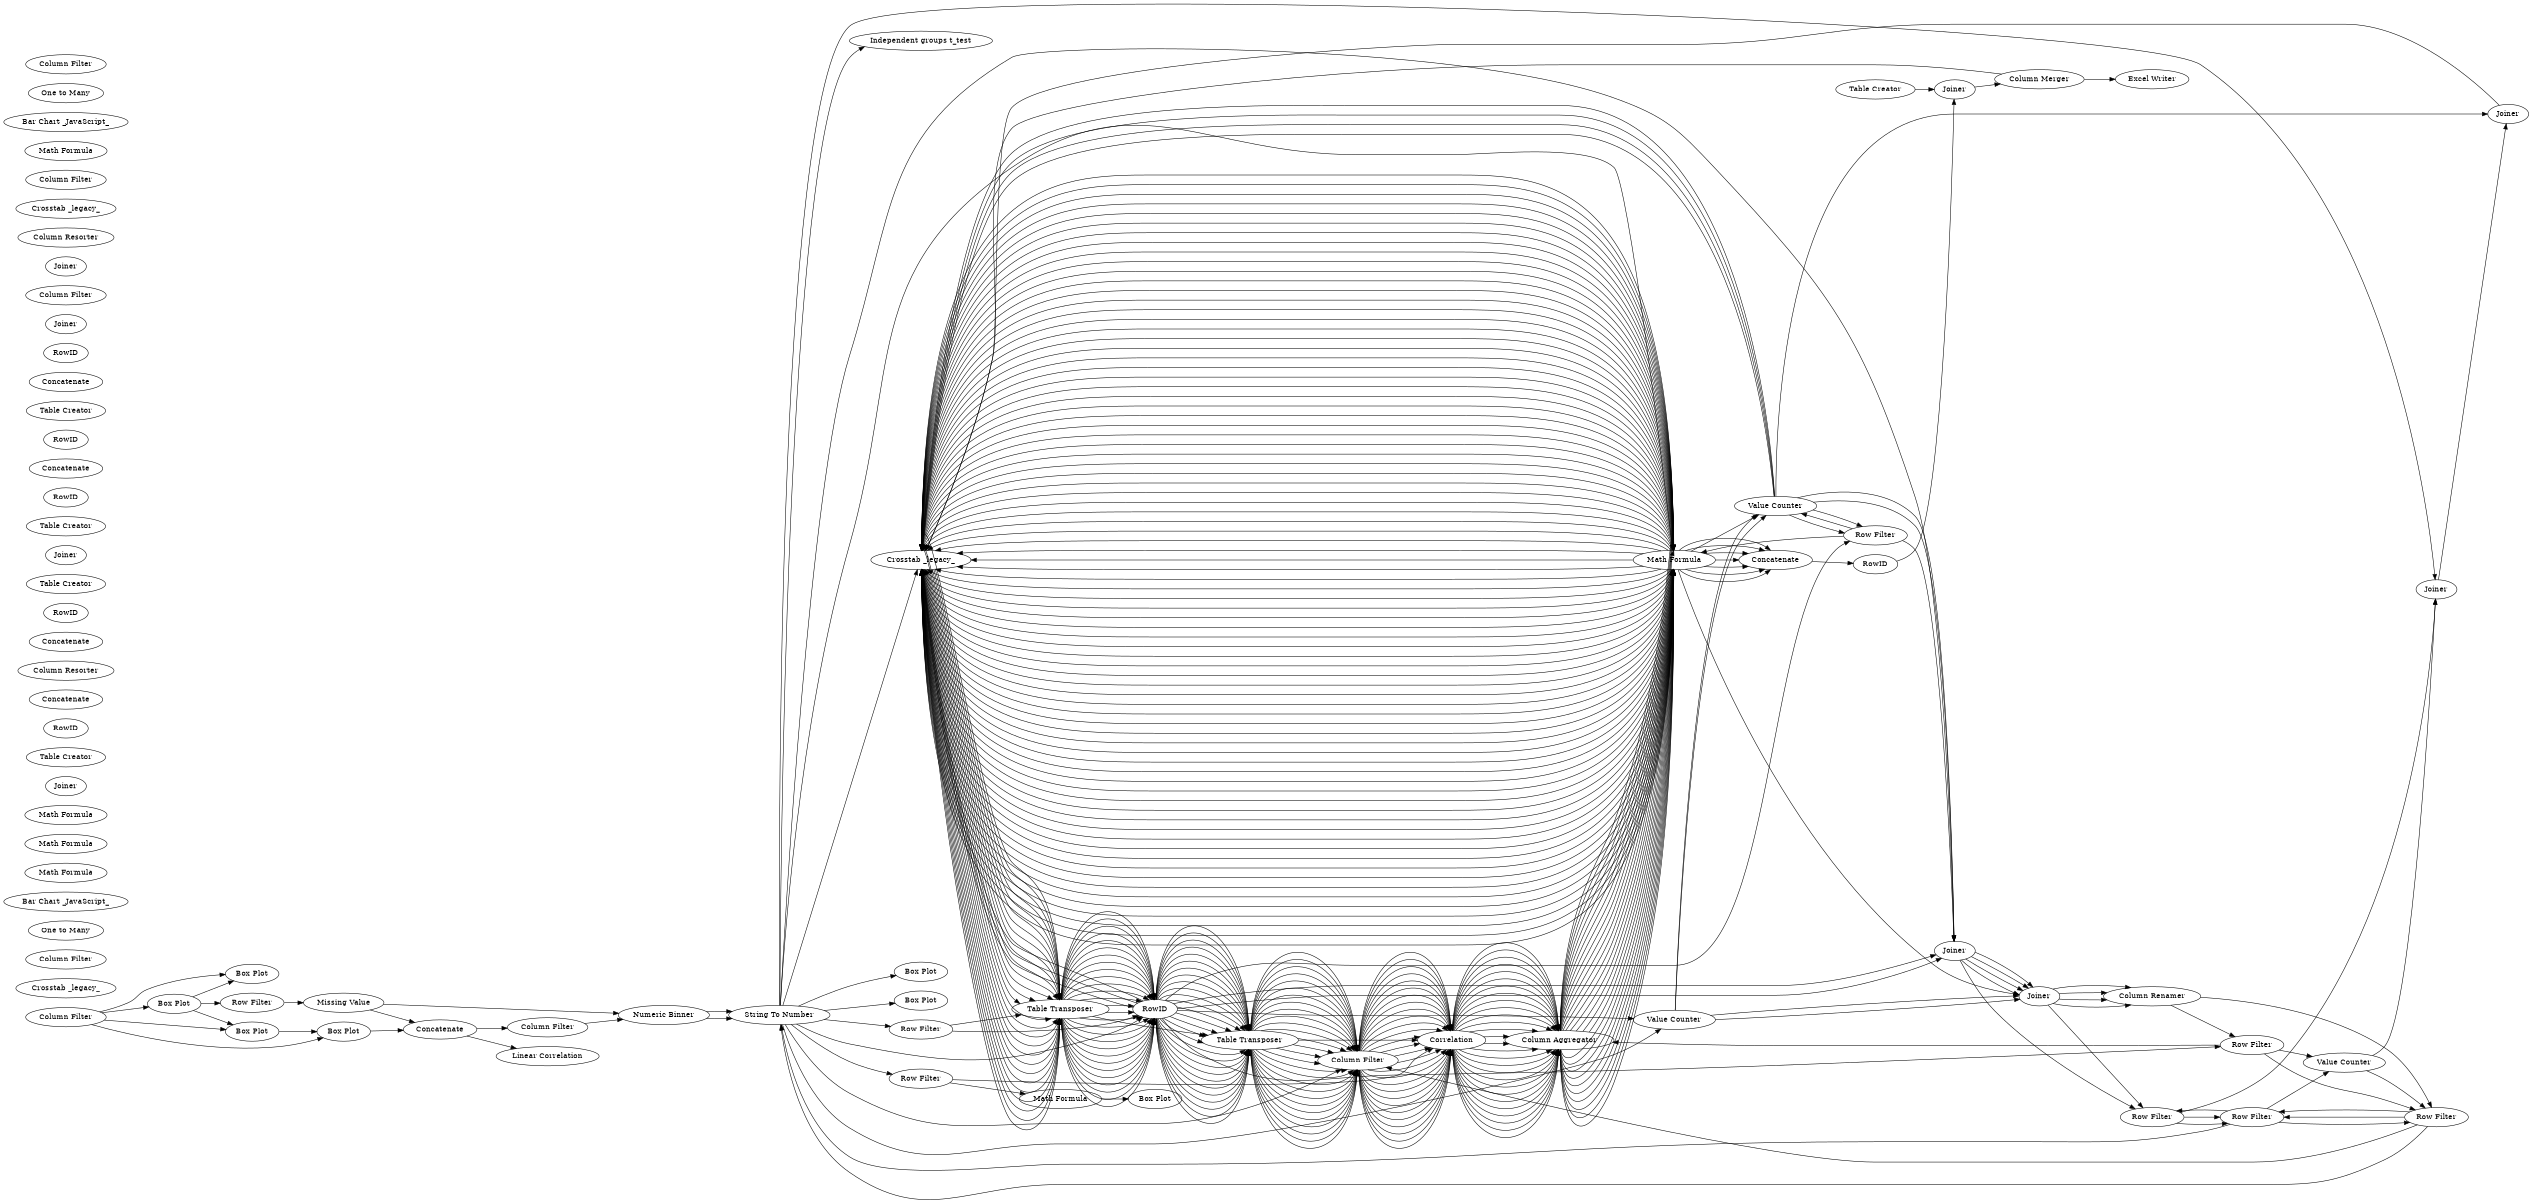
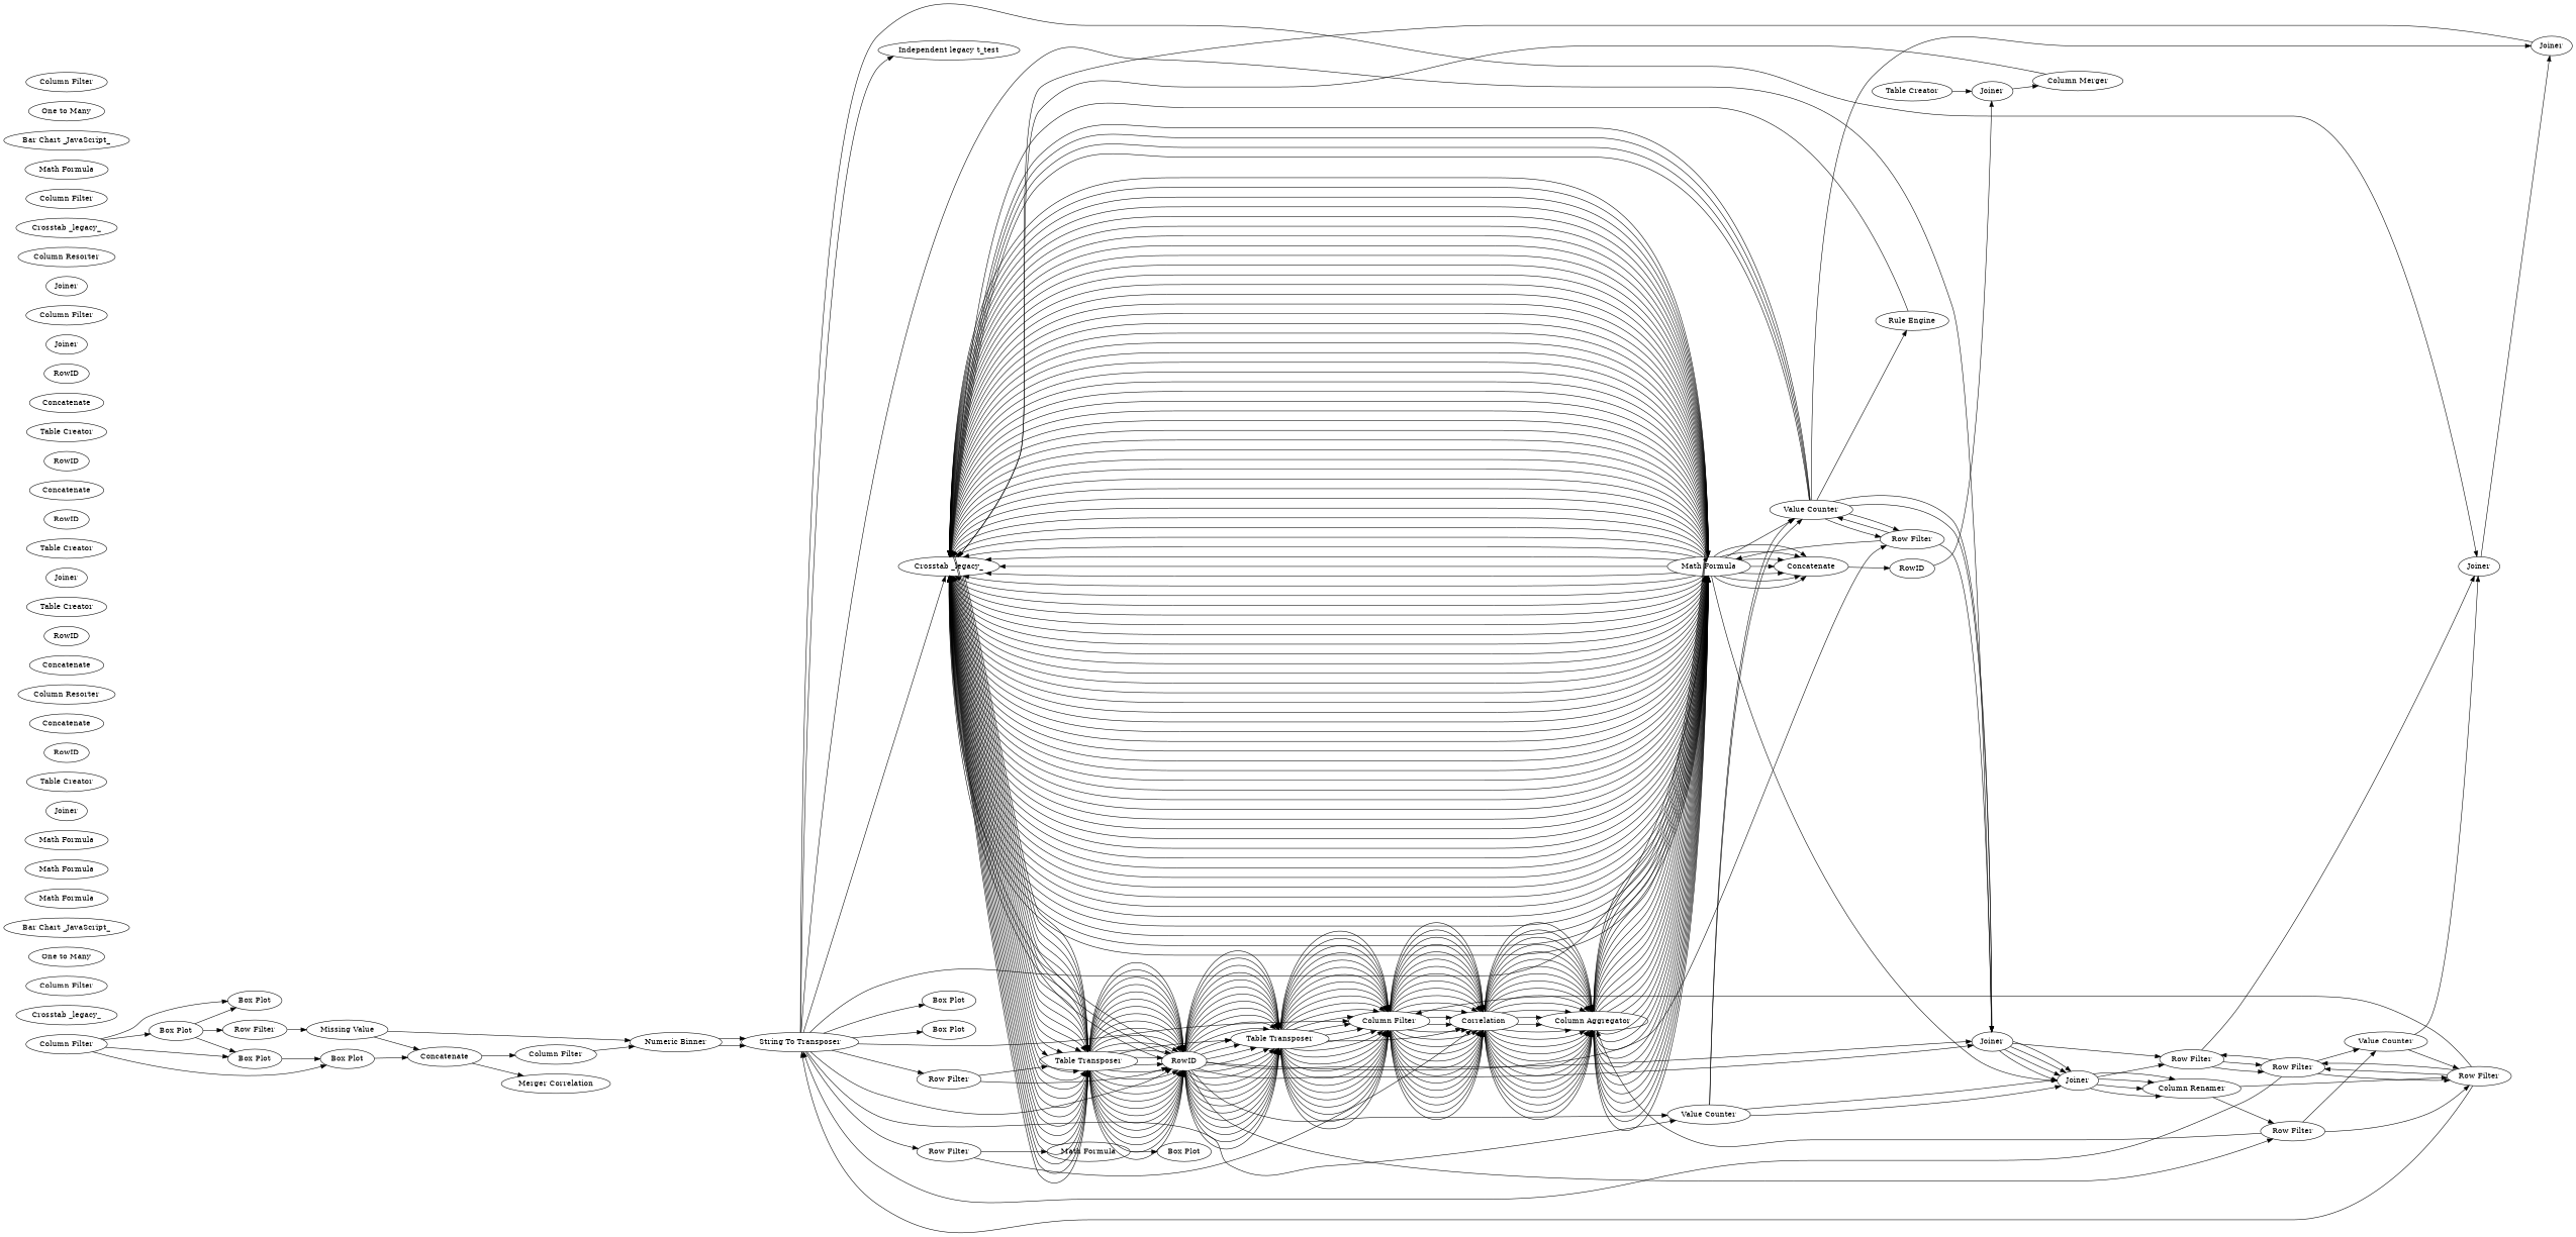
  digraph {
    rankdir=LR
    n1 [label="Box Plot"]
    n2 [label="Box Plot"]
    n3 [label="Box Plot"]
    n4 [label="Row Filter"]
    n5 [label="Box Plot"]
    n6 [label="Missing Value"]
    n7 [label=Concatenate]
-   n8 [label="Linear Correlation"]
+   n8 [label="Merger Correlation"]
    n9 [label="Column Filter"]
    n10 [label="Numeric Binner"]
-   n11 [label="String To Number"]
+   n11 [label="String To Transposer"]
+   n12 [label="Rule Engine"]
    n13 [label="Crosstab _legacy_"]
    n14 [label="Table Transposer"]
-   n15 [label="Independent groups t_test"]
+   n15 [label="Independent legacy t_test"]
    n16 [label=RowID]
    n17 [label="Value Counter"]
    n18 [label=Joiner]
    n19 [label="Box Plot"]
    n20 [label="Box Plot"]
    n21 [label="Row Filter"]
    n22 [label="Column Filter"]
    n23 [label="Math Formula"]
    n24 [label="Row Filter"]
    n25 [label=Joiner]
    n26 [label="Row Filter"]
    n27 [label="Row Filter"]
    n28 [label="Table Transposer"]
    n29 [label="Value Counter"]
    n30 [label=Joiner]
    n31 [label="Row Filter"]
    n32 [label="Math Formula"]
    n33 [label=Correlation]
    n34 [label=Concatenate]
    n35 [label="Column Aggregator"]
    n36 [label=Joiner]
    n37 [label="Row Filter"]
    n38 [label="Value Counter"]
    n39 [label="Column Renamer"]
    n40 [label="Row Filter"]
    n41 [label="Box Plot"]
    n42 [label=RowID]
    n43 [label="Crosstab _legacy_"]
    n44 [label="Column Filter"]
    n45 [label="One to Many"]
    n46 [label="Bar Chart _JavaScript_"]
    n47 [label="Math Formula"]
    n48 [label="Math Formula"]
    n49 [label="Math Formula"]
    n50 [label=Joiner]
    n51 [label="Table Creator"]
    n52 [label=RowID]
    n53 [label=Concatenate]
    n54 [label="Column Resorter"]
    n55 [label=Concatenate]
    n56 [label=RowID]
    n57 [label="Table Creator"]
    n58 [label=Joiner]
    n59 [label="Table Creator"]
    n60 [label=RowID]
    n61 [label=Concatenate]
    n62 [label=RowID]
    n63 [label="Table Creator"]
    n64 [label=Concatenate]
    n65 [label=RowID]
    n66 [label=Joiner]
    n67 [label="Column Filter"]
    n68 [label=Joiner]
    n69 [label="Column Filter"]
    n70 [label="Column Resorter"]
    n71 [label=Joiner]
    n72 [label="Column Merger"]
    n73 [label="Table Creator"]
-   n74 [label="Excel Writer"]
    n75 [label="Crosstab _legacy_"]
    n76 [label="Column Filter"]
    n77 [label="Math Formula"]
    n78 [label="Bar Chart _JavaScript_"]
    n79 [label="One to Many"]
    n80 [label="Column Filter"]
    n1 -> n2
    n1 -> n3
    n1 -> n4
    n3 -> n5
    n4 -> n6
    n5 -> n7
    n6 -> n7
    n6 -> n10
    n7 -> n8
    n7 -> n9
    n9 -> n10
    n10 -> n11
    n10 -> n11
    n11 -> n13
    n11 -> n15
    n11 -> n16
    n11 -> n17
    n11 -> n18
    n11 -> n19
    n11 -> n20
    n11 -> n21
    n11 -> n22
    n11 -> n23
    n11 -> n24
    n11 -> n25
+   n12 -> n13
    n13 -> n14
    n13 -> n14
    n13 -> n14
    n13 -> n14
    n13 -> n14
    n13 -> n14
    n13 -> n14
    n13 -> n14
    n13 -> n14
    n13 -> n14
    n13 -> n14
    n13 -> n14
    n13 -> n14
    n13 -> n14
    n13 -> n14
    n13 -> n14
    n13 -> n14
    n13 -> n14
    n13 -> n14
    n13 -> n14
    n13 -> n14
    n13 -> n14
    n13 -> n14
    n13 -> n14
    n13 -> n14
    n13 -> n14
    n13 -> n14
    n13 -> n14
    n14 -> n16
    n14 -> n16
    n14 -> n16
    n14 -> n16
    n14 -> n16
    n14 -> n16
    n14 -> n16
    n14 -> n16
    n14 -> n16
    n14 -> n16
    n14 -> n16
    n14 -> n16
    n14 -> n16
    n14 -> n16
    n14 -> n16
    n14 -> n16
    n14 -> n16
    n14 -> n16
    n14 -> n16
    n14 -> n16
    n14 -> n16
    n14 -> n16
    n14 -> n16
    n14 -> n16
    n14 -> n16
    n14 -> n16
    n14 -> n16
    n14 -> n16
    n14 -> n28
    n16 -> n13
    n16 -> n13
    n16 -> n13
    n16 -> n17
    n16 -> n18
    n16 -> n18
    n16 -> n26
    n16 -> n27
    n16 -> n28
    n16 -> n28
    n16 -> n28
    n16 -> n28
    n16 -> n28
    n16 -> n28
    n16 -> n28
    n16 -> n28
    n16 -> n28
    n16 -> n28
    n16 -> n28
    n16 -> n28
    n16 -> n28
    n16 -> n28
    n16 -> n28
    n16 -> n28
    n16 -> n28
    n16 -> n28
    n16 -> n28
    n16 -> n28
    n16 -> n28
    n16 -> n28
    n16 -> n28
    n16 -> n28
    n16 -> n28
    n16 -> n28
    n16 -> n28
    n16 -> n28
    n17 -> n29
    n17 -> n29
    n17 -> n30
    n17 -> n30
    n18 -> n30
    n18 -> n30
    n18 -> n30
    n18 -> n30
    n18 -> n31
    n21 -> n32
    n21 -> n33
    n22 -> n33
    n22 -> n33
    n22 -> n33
    n22 -> n33
    n22 -> n33
    n22 -> n33
    n22 -> n33
    n22 -> n33
    n22 -> n33
    n22 -> n33
    n22 -> n33
    n22 -> n33
    n22 -> n33
    n22 -> n33
    n22 -> n33
    n22 -> n33
    n22 -> n33
    n22 -> n33
    n22 -> n33
    n22 -> n33
    n22 -> n33
    n22 -> n33
    n22 -> n33
    n22 -> n33
    n22 -> n33
    n22 -> n33
    n22 -> n33
    n22 -> n33
    n23 -> n13
    n23 -> n13
    n23 -> n13
    n23 -> n13
    n23 -> n13
    n23 -> n13
    n23 -> n13
    n23 -> n13
    n23 -> n13
    n23 -> n13
    n23 -> n13
    n23 -> n13
    n23 -> n13
    n23 -> n13
    n23 -> n13
    n23 -> n13
    n23 -> n13
    n23 -> n13
    n23 -> n13
    n23 -> n13
    n23 -> n13
    n23 -> n13
    n23 -> n13
    n23 -> n13
    n23 -> n13
    n23 -> n13
    n23 -> n13
    n23 -> n13
    n23 -> n13
    n23 -> n13
    n23 -> n13
    n23 -> n13
    n23 -> n13
    n23 -> n13
    n23 -> n13
    n23 -> n13
    n23 -> n13
    n23 -> n13
    n23 -> n13
    n23 -> n13
    n23 -> n13
    n23 -> n13
    n23 -> n13
    n23 -> n13
    n23 -> n13
    n23 -> n13
    n23 -> n13
    n23 -> n13
    n23 -> n13
    n23 -> n13
    n23 -> n13
    n23 -> n13
    n23 -> n13
    n23 -> n13
    n23 -> n13
    n23 -> n13
    n23 -> n13
    n23 -> n13
    n23 -> n13
    n23 -> n13
    n23 -> n13
    n23 -> n13
    n23 -> n13
    n23 -> n13
    n23 -> n13
    n23 -> n13
    n23 -> n13
    n23 -> n13
    n23 -> n13
    n23 -> n13
    n23 -> n13
    n23 -> n13
    n23 -> n13
    n23 -> n13
    n23 -> n13
    n23 -> n13
    n23 -> n13
    n23 -> n13
    n23 -> n13
    n23 -> n13
    n23 -> n13
    n23 -> n29
    n23 -> n30
    n23 -> n34
    n23 -> n34
    n23 -> n34
    n23 -> n34
    n23 -> n34
    n23 -> n34
    n23 -> n34
    n24 -> n14
    n24 -> n16
    n25 -> n36
    n26 -> n18
    n26 -> n23
    n26 -> n29
    n27 -> n35
    n27 -> n37
    n27 -> n38
    n28 -> n22
    n28 -> n22
    n28 -> n22
    n28 -> n22
    n28 -> n22
    n28 -> n22
    n28 -> n22
    n28 -> n22
    n28 -> n22
    n28 -> n22
    n28 -> n22
    n28 -> n22
    n28 -> n22
    n28 -> n22
    n28 -> n22
    n28 -> n22
    n28 -> n22
    n28 -> n22
    n28 -> n22
    n28 -> n22
    n28 -> n22
    n28 -> n22
    n28 -> n22
    n28 -> n22
    n28 -> n22
    n28 -> n22
    n28 -> n22
    n28 -> n22
    n28 -> n33
+   n29 -> n12
    n29 -> n13
    n29 -> n13
    n29 -> n13
    n29 -> n13
    n29 -> n18
    n29 -> n18
    n29 -> n26
    n29 -> n26
    n29 -> n36
    n30 -> n31
    n30 -> n39
    n30 -> n39
    n30 -> n39
    n30 -> n39
    n31 -> n25
    n31 -> n40
    n31 -> n40
    n32 -> n41
    n33 -> n35
    n33 -> n35
    n33 -> n35
    n33 -> n35
    n33 -> n35
    n33 -> n35
    n33 -> n35
    n33 -> n35
    n33 -> n35
    n33 -> n35
    n33 -> n35
    n33 -> n35
    n33 -> n35
    n33 -> n35
    n33 -> n35
    n33 -> n35
    n33 -> n35
    n33 -> n35
    n33 -> n35
    n33 -> n35
    n33 -> n35
    n33 -> n35
    n33 -> n35
    n33 -> n35
    n33 -> n35
    n33 -> n35
    n33 -> n35
    n33 -> n35
    n34 -> n42
    n35 -> n23
    n35 -> n23
    n35 -> n23
    n35 -> n23
    n35 -> n23
    n35 -> n23
    n35 -> n23
    n35 -> n23
    n35 -> n23
    n35 -> n23
    n35 -> n23
    n35 -> n23
    n35 -> n23
    n35 -> n23
    n35 -> n23
    n35 -> n23
    n35 -> n23
    n35 -> n23
    n35 -> n23
    n35 -> n23
    n35 -> n23
    n35 -> n23
    n35 -> n23
    n35 -> n23
    n35 -> n23
    n35 -> n23
    n35 -> n23
    n35 -> n23
    n36 -> n13
    n37 -> n11
    n37 -> n22
    n37 -> n40
    n37 -> n40
    n38 -> n25
    n38 -> n37
    n39 -> n27
    n39 -> n37
    n40 -> n11
    n40 -> n31
    n40 -> n37
    n40 -> n38
    n42 -> n71
    n69 -> n1
    n69 -> n2
    n69 -> n3
    n69 -> n5
    n71 -> n72
    n72 -> n13
-   n72 -> n74
    n73 -> n71
  }
